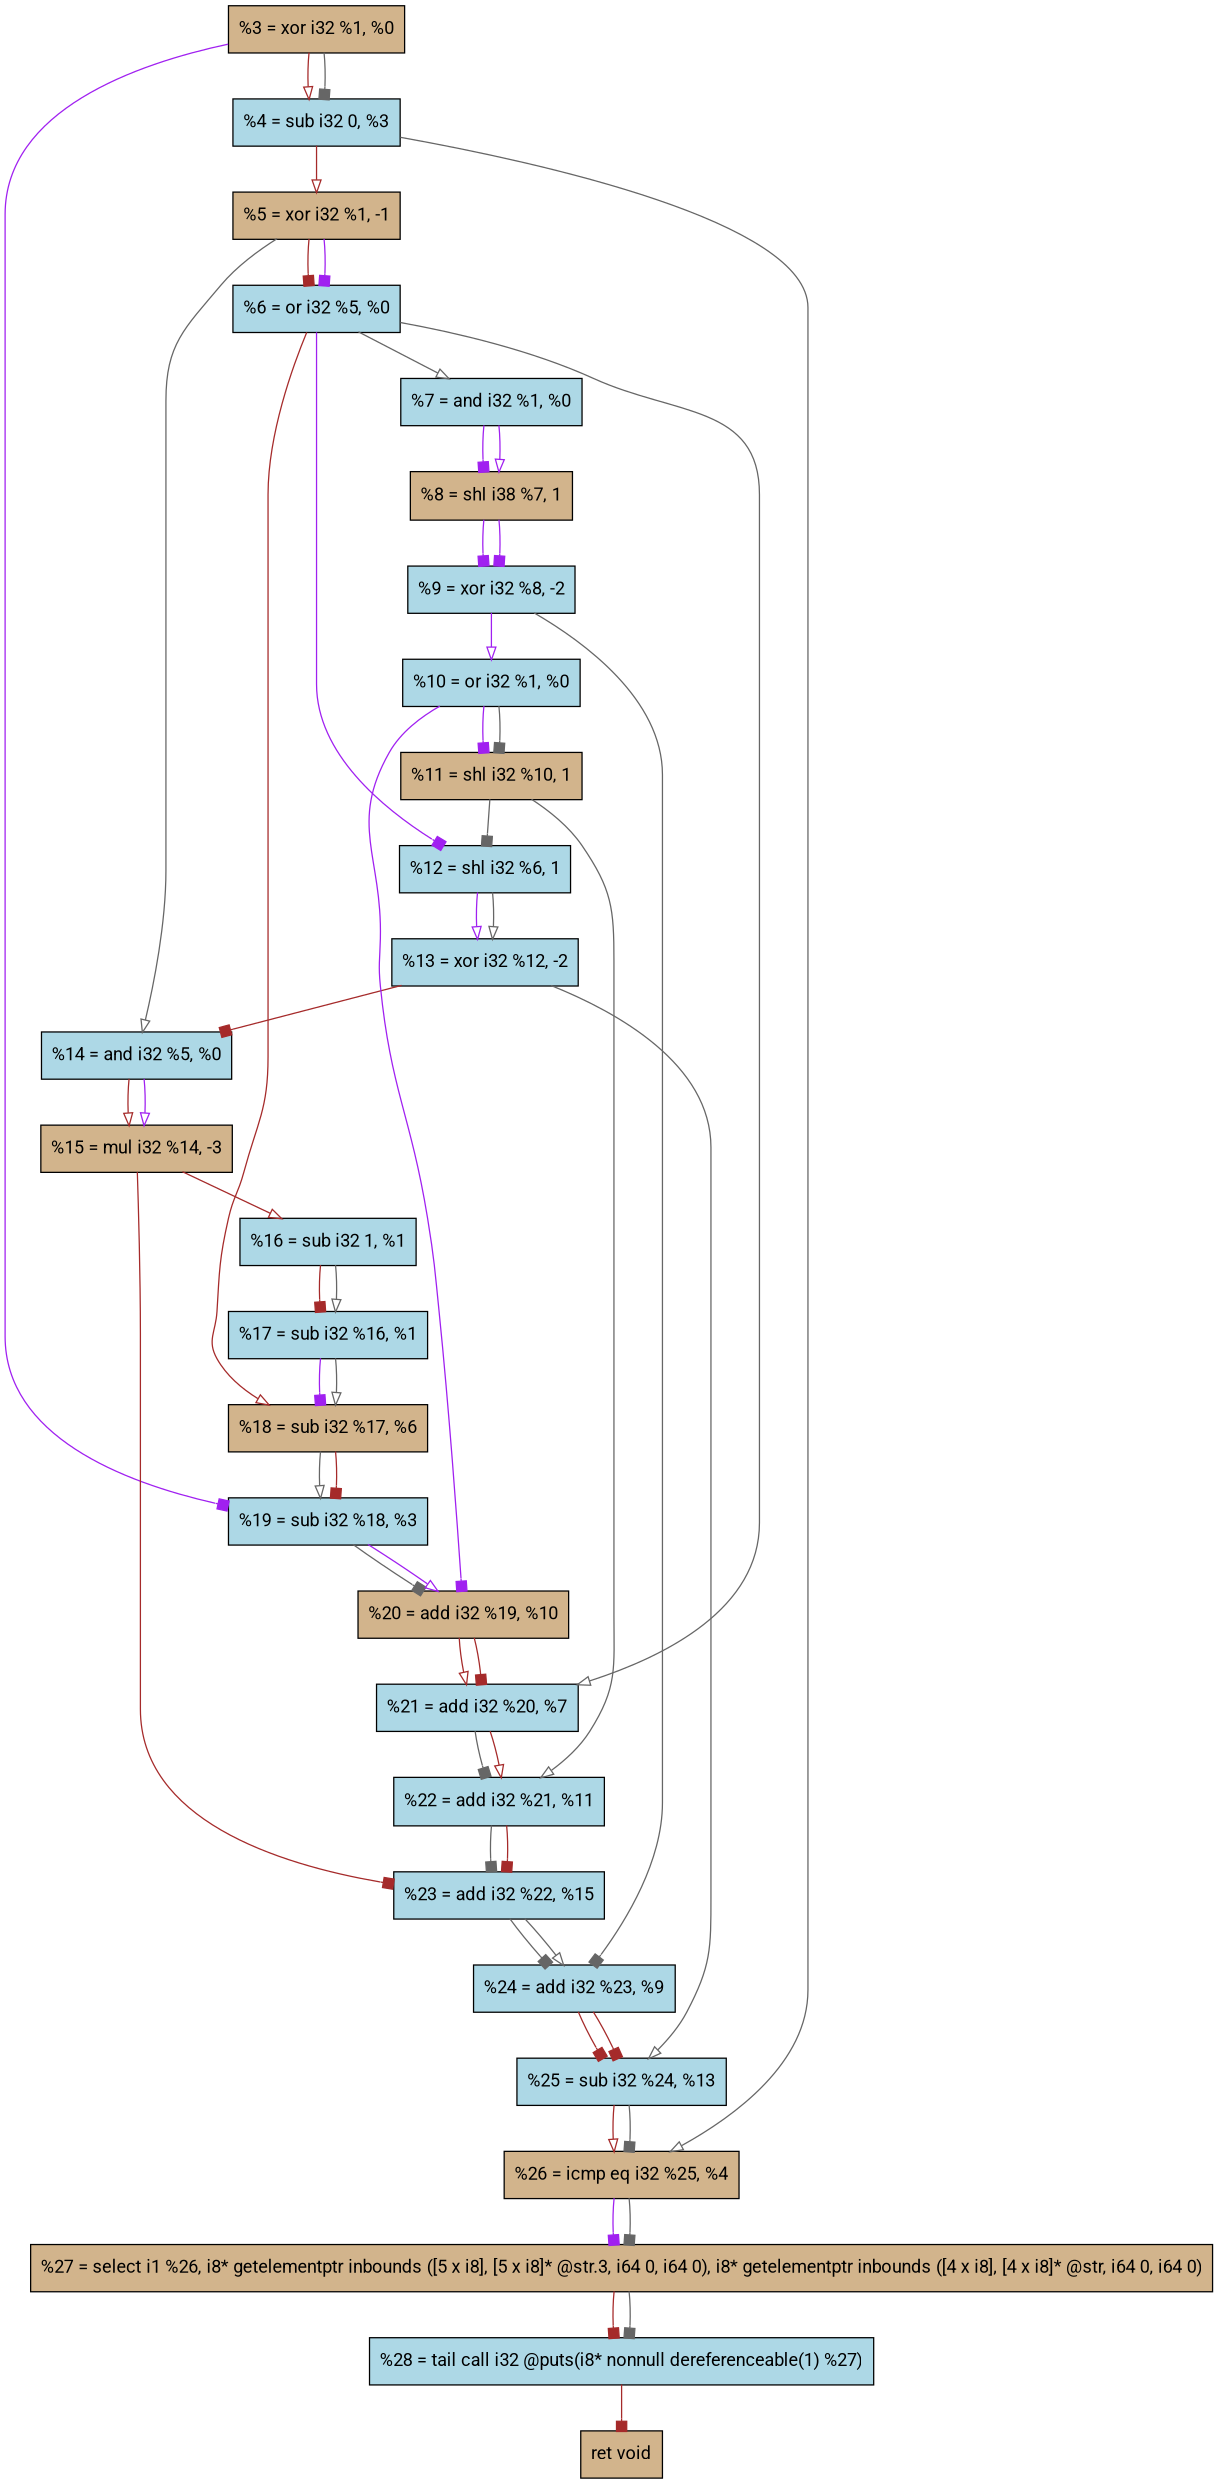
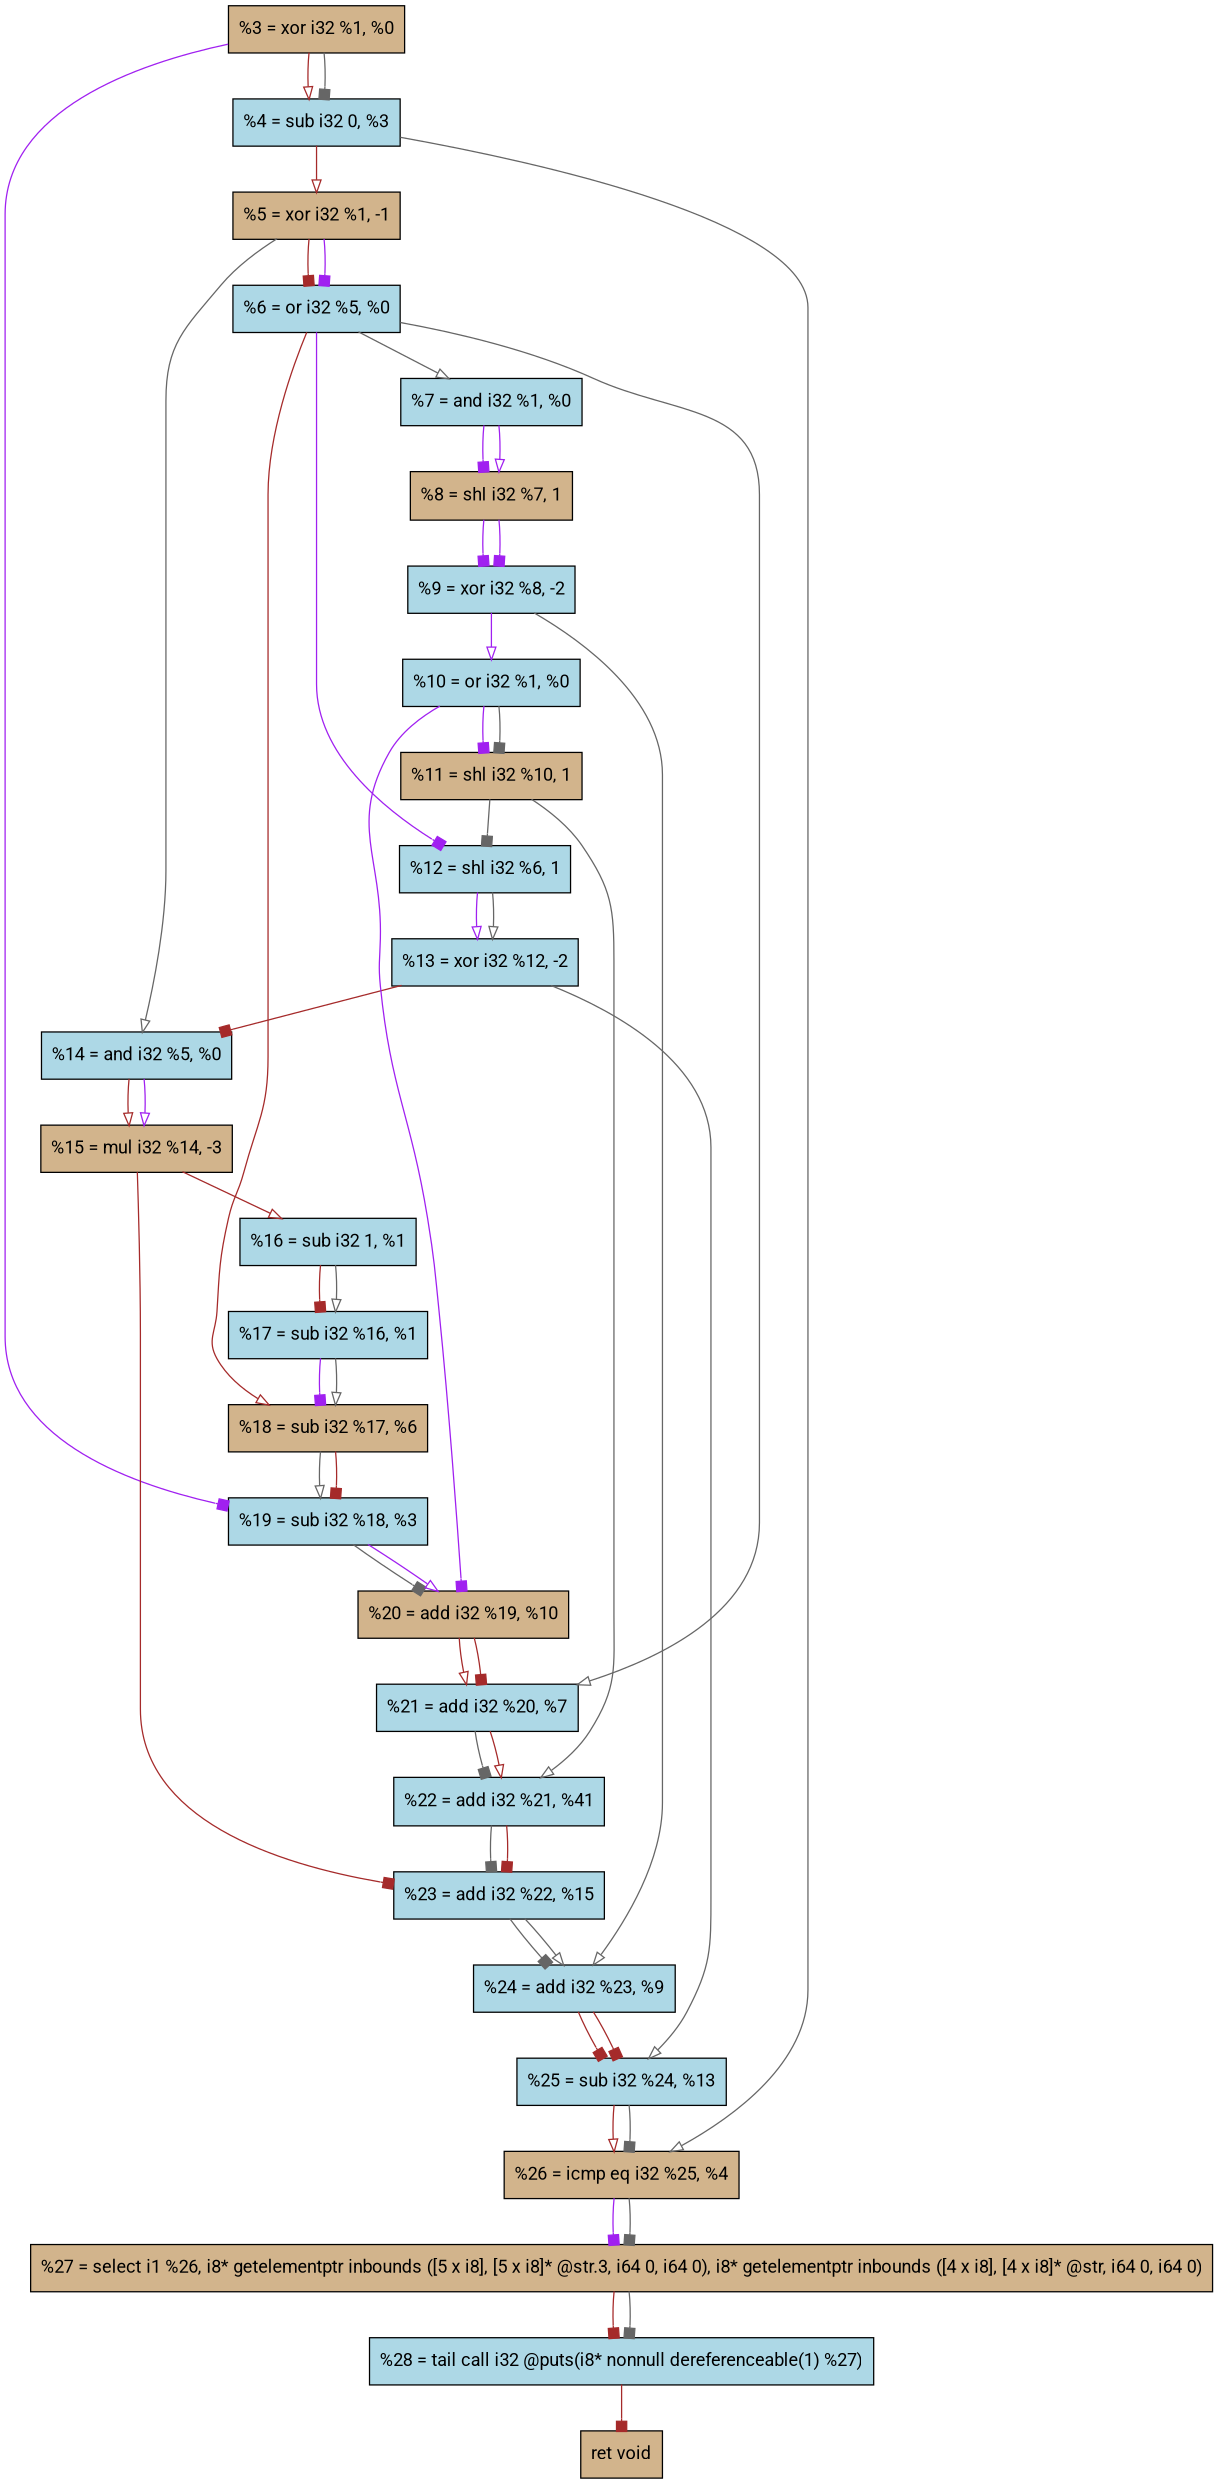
  digraph {
    fontname=Roboto
    node [fillcolor=lightblue fontname=Roboto shape=record style=filled]
    edge [arrowhead=box color=gray40 fontname=Roboto]
    n1 [fillcolor=tan label="  %3 = xor i32 %1, %0"]
    n2 [label="  %4 = sub i32 0, %3"]
    n3 [label="  %19 = sub i32 %18, %3"]
    n4 [fillcolor=tan label="  %5 = xor i32 %1, -1"]
    n5 [fillcolor=tan label="  %26 = icmp eq i32 %25, %4"]
    n6 [fillcolor=tan label="  %20 = add i32 %19, %10"]
    n7 [label="  %6 = or i32 %5, %0"]
    n8 [label="  %14 = and i32 %5, %0"]
    n9 [fillcolor=tan label="  %27 = select i1 %26, i8* getelementptr inbounds ([5 x i8], [5 x i8]* @str.3, i64 0, i64 0), i8* getelementptr inbounds ([4 x i8], [4 x i8]* @str, i64 0, i64 0)"]
    n10 [label="  %7 = and i32 %1, %0"]
    n11 [label="  %12 = shl i32 %6, 1"]
    n12 [fillcolor=tan label="  %18 = sub i32 %17, %6"]
    n13 [label="  %21 = add i32 %20, %7"]
    n14 [fillcolor=tan label="  %15 = mul i32 %14, -3"]
-   n15 [fillcolor=tan label="%8 = shl i38 %7, 1"]
+   n15 [fillcolor=tan label="  %8 = shl i32 %7, 1"]
    n16 [label="  %13 = xor i32 %12, -2"]
    n17 [label="  %9 = xor i32 %8, -2"]
-   n18 [label="  %22 = add i32 %21, %11"]
+   n18 [label="%22 = add i32 %21, %41"]
    n19 [label="  %10 = or i32 %1, %0"]
    n20 [label="  %24 = add i32 %23, %9"]
    n21 [fillcolor=tan label="  %11 = shl i32 %10, 1"]
    n22 [label="  %25 = sub i32 %24, %13"]
    n23 [label="  %23 = add i32 %22, %15"]
    n24 [label="  %16 = sub i32 1, %1"]
    n25 [label="  %17 = sub i32 %16, %1"]
    n26 [label="  %28 = tail call i32 @puts(i8* nonnull dereferenceable(1) %27)"]
    n27 [fillcolor=tan label="  ret void"]
    n1 -> n2 [arrowhead=onormal color=brown]
    n1 -> n2
    n1 -> n3 [color=purple]
    n2 -> n4 [arrowhead=onormal color=brown]
    n2 -> n5 [arrowhead=onormal]
    n3 -> n6
    n3 -> n6 [arrowhead=onormal color=purple]
    n4 -> n7 [color=brown]
    n4 -> n7 [color=purple]
    n4 -> n8 [arrowhead=onormal]
    n5 -> n9 [color=purple]
    n5 -> n9
    n6 -> n13 [arrowhead=onormal color=brown]
    n6 -> n13 [color=brown]
    n7 -> n10 [arrowhead=onormal]
    n7 -> n11 [color=purple]
    n7 -> n12 [arrowhead=onormal color=brown]
    n7 -> n13 [arrowhead=onormal]
    n8 -> n14 [arrowhead=onormal color=brown]
    n8 -> n14 [arrowhead=onormal color=purple]
    n9 -> n26 [color=brown]
    n9 -> n26
    n10 -> n15 [color=purple]
    n10 -> n15 [arrowhead=onormal color=purple]
    n11 -> n16 [arrowhead=onormal color=purple]
    n11 -> n16 [arrowhead=onormal]
    n12 -> n3 [arrowhead=onormal]
    n12 -> n3 [color=brown]
    n13 -> n18
    n13 -> n18 [arrowhead=onormal color=brown]
    n14 -> n23 [color=brown]
    n14 -> n24 [arrowhead=onormal color=brown]
    n15 -> n17 [color=purple]
    n15 -> n17 [color=purple]
    n16 -> n8 [color=brown]
    n16 -> n22 [arrowhead=onormal]
    n17 -> n19 [arrowhead=onormal color=purple]
-   n17 -> n20
+   n17 -> n20 [arrowhead=onormal]
    n18 -> n23
    n18 -> n23 [color=brown]
    n19 -> n6 [color=purple]
    n19 -> n21 [color=purple]
    n19 -> n21
    n20 -> n22 [color=brown]
    n20 -> n22 [color=brown]
    n21 -> n11
    n21 -> n18 [arrowhead=onormal]
    n22 -> n5 [arrowhead=onormal color=brown]
    n22 -> n5
    n23 -> n20
    n23 -> n20 [arrowhead=onormal]
    n24 -> n25 [color=brown]
    n24 -> n25 [arrowhead=onormal]
    n25 -> n12 [color=purple]
    n25 -> n12 [arrowhead=onormal]
    n26 -> n27 [color=brown]
  }
